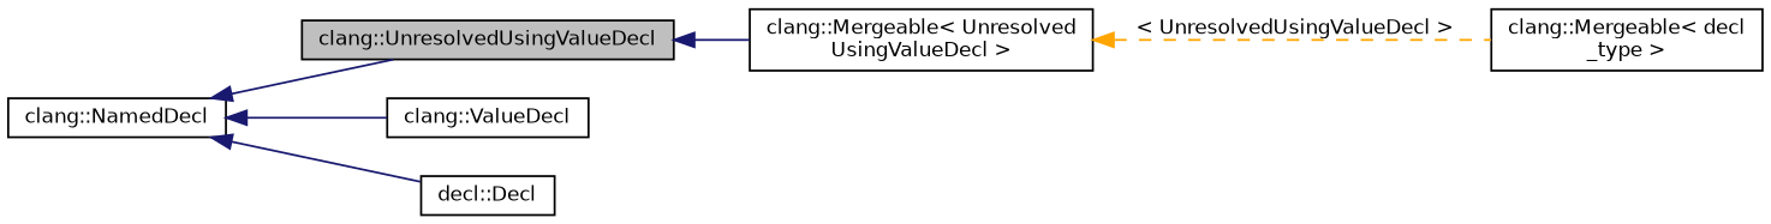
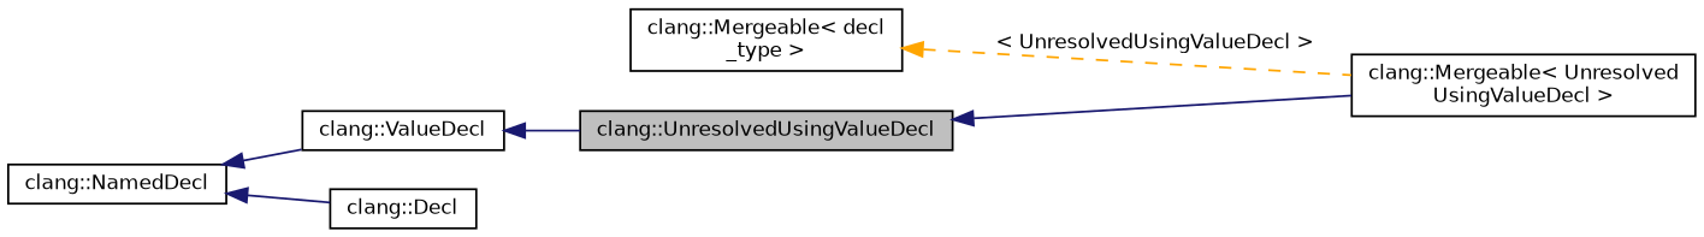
  digraph {
    rankdir=LR
    node [color=black fontname=Helvetica fontsize=10 shape=record]
    edge [color=midnightblue dir=back fontname=Helvetica fontsize=10 labelfontname=Helvetica labelfontsize=10 style=solid]
    n1 [fillcolor=grey75 fontcolor=black height=0.2 label="clang::UnresolvedUsingValueDecl" style=filled width=0.4]
    n2 [height=0.2 label="clang::Mergeable\< Unresolved\lUsingValueDecl \>" width=0.4]
    n3 [height=0.2 label="clang::ValueDecl" width=0.4]
    n4 [height=0.2 label="clang::NamedDecl" width=0.4]
-   n5 [height=0.2 label="decl::Decl" width=0.4]
+   n5 [height=0.2 label="clang::Decl" width=0.4]
    n6 [height=0.2 label="clang::Mergeable\< decl\l_type \>" width=0.4]
    n1 -> n2
-   n4 -> n1
+   n3 -> n1
    n4 -> n3
    n4 -> n5
-   n2 -> n6 [color=orange label=" \< UnresolvedUsingValueDecl \>" style=dashed]
+   n6 -> n2 [color=orange label=" \< UnresolvedUsingValueDecl \>" style=dashed]
  }
